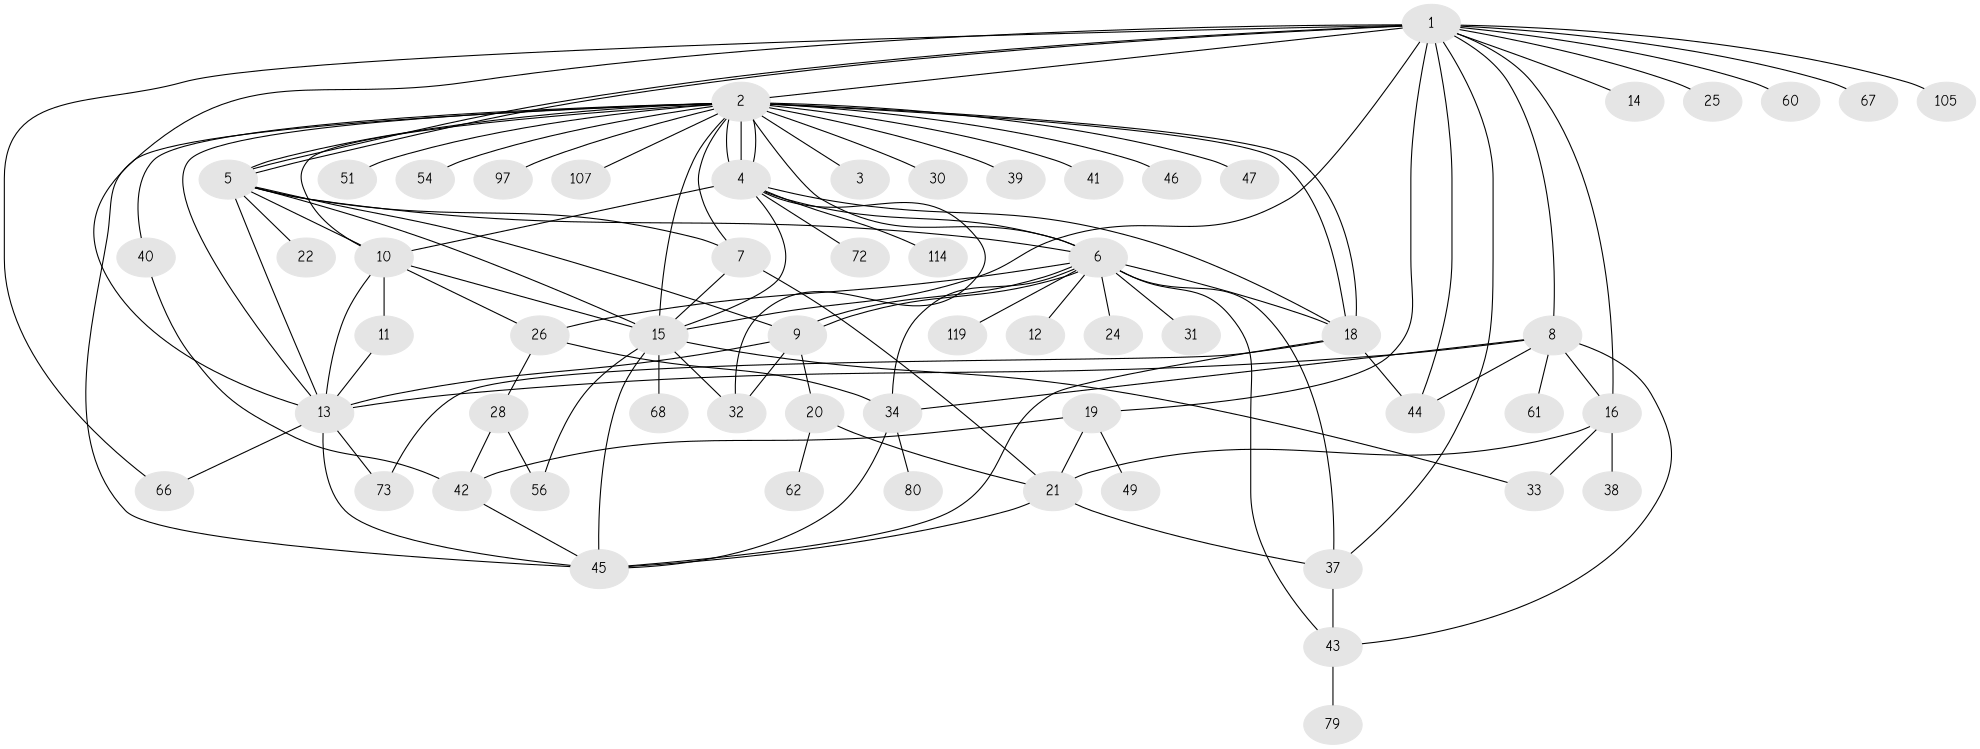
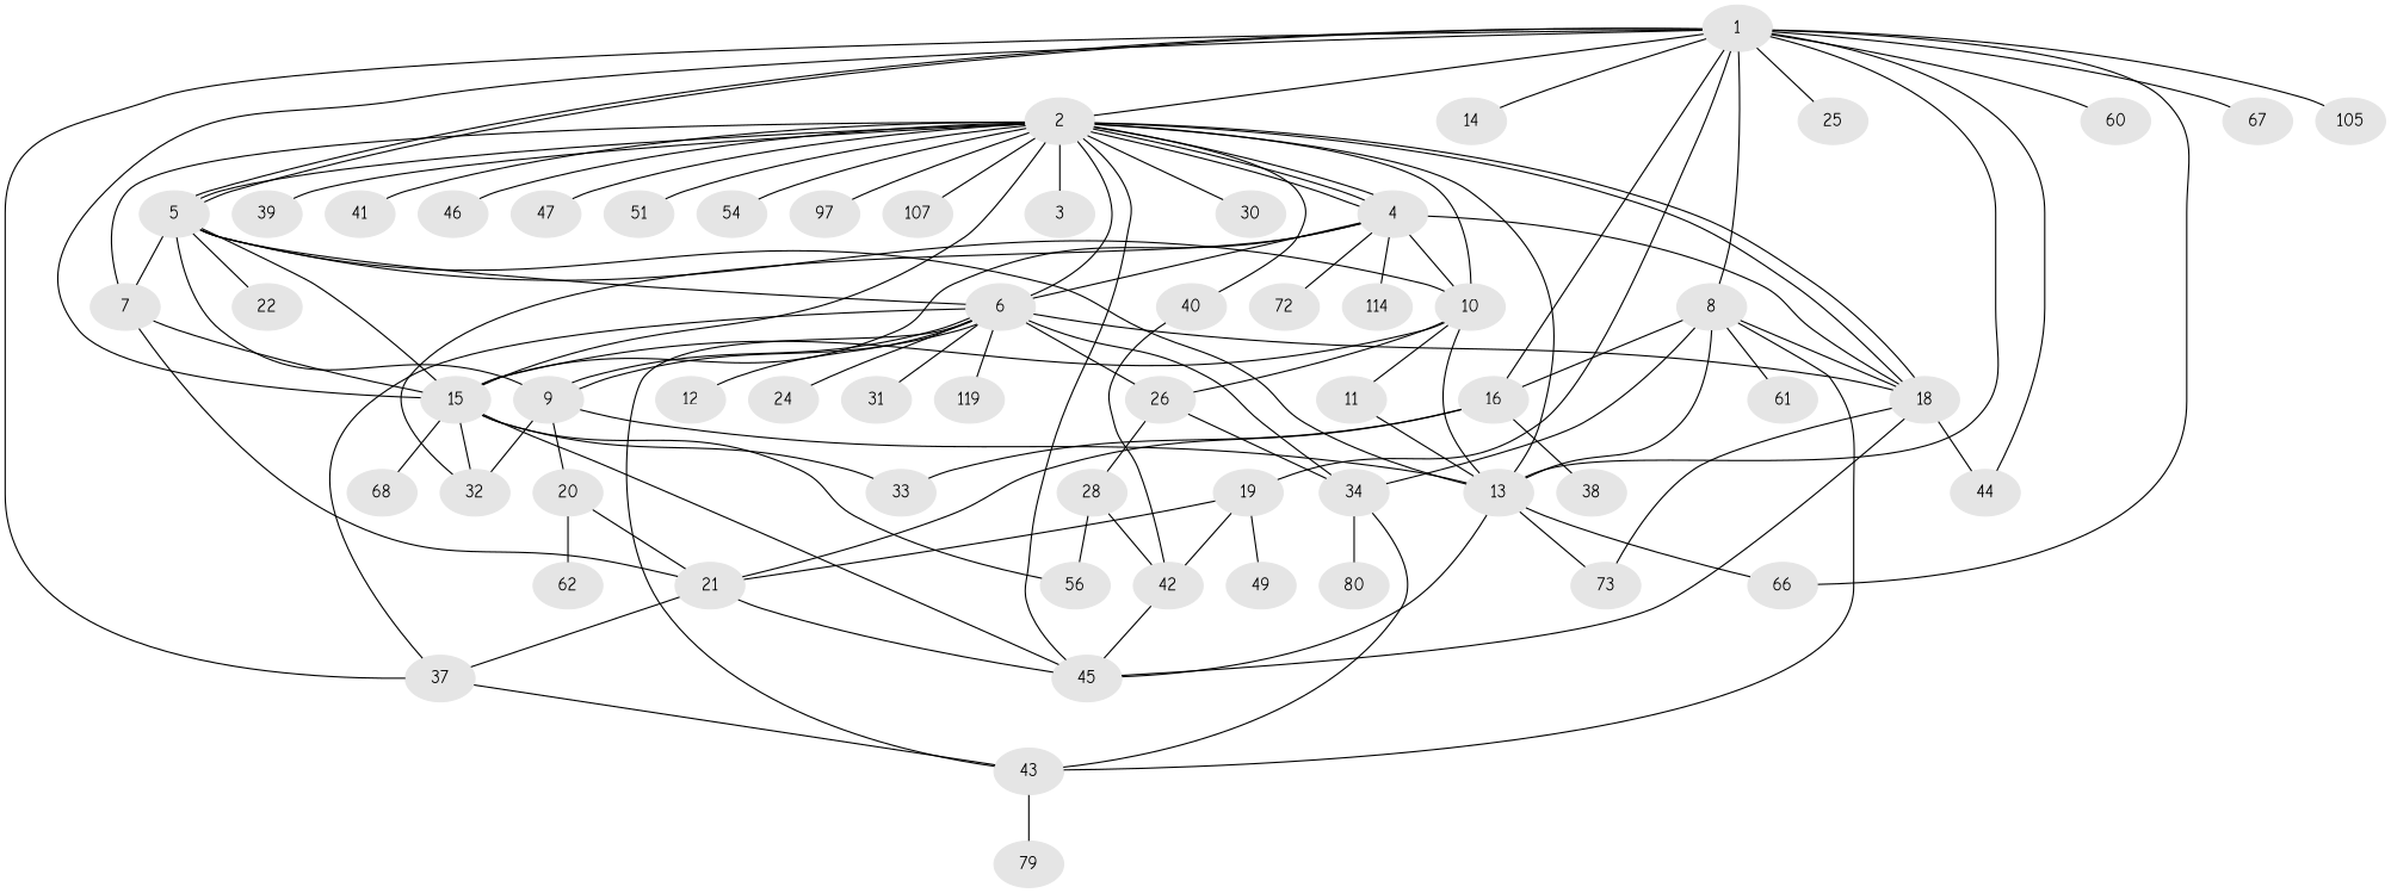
  graph {
    fontname="Comic Neue"
    node [color=gray90 fontname="Comic Neue" style=filled]
    edge [fontname="Comic Neue"]
    1 [super="+48"]
    2 [super="+27"]
    5 [super="+77"]
    8 [super="+78+76+92+70"]
    13 [super="+117+57+71"]
    14
    15 [super="+63+17"]
    16 [super="+35"]
    19 [super="+108+87"]
    25 [super="+124"]
    37
    44
    60
    66
    67
    105
    3
    4
    6 [super="+64"]
    7 [super="+90+93"]
    10 [super="+82+50+75"]
    18 [super="+36+102"]
    30
    39
    40 [super="+65"]
    41
    45 [super="+53+109+125+100"]
    46
    47 [super="+122"]
    51
    54
    97
    107
    9
    22
    34 [super="+58"]
    43 [super="+112+81+52"]
    61
    73 [super="+88"]
    32 [super="+120"]
    33
    56 [super="+98+94"]
    68
    21 [super="+59"]
    38
    42 [super="+55+83"]
    49
    80
    72
    114
    12
    24 [super="+103"]
    26 [super="+118+69+74"]
    31 [super="+91"]
    119
    11
    20
    28
    79
    62
    1 -- 2
    1 -- 5
    1 -- 5
    1 -- 8
    1 -- 13 [weight=2]
    1 -- 14
    1 -- 15 [weight=2]
    1 -- 16
    1 -- 19
    1 -- 25
    1 -- 37
    1 -- 44
    1 -- 60
    1 -- 66
    1 -- 67
    1 -- 105
    2 -- 5
    2 -- 13
    2 -- 15 [weight=2]
    2 -- 3
    2 -- 4
    2 -- 4
    2 -- 4
    2 -- 6
    2 -- 7
    2 -- 10
    2 -- 18
    2 -- 18
    2 -- 30
    2 -- 39
    2 -- 40
    2 -- 41
    2 -- 45
    2 -- 46
    2 -- 47
    2 -- 51
    2 -- 54
    2 -- 97
    2 -- 107
    5 -- 13
    5 -- 15
    5 -- 6
    5 -- 7
    5 -- 10
    5 -- 9
    5 -- 22
    8 -- 13 [weight=2]
    8 -- 16
-   8 -- 44
+   8 -- 18
    8 -- 34
    8 -- 43
    8 -- 61
    13 -- 66
    13 -- 45
    13 -- 73
    15 -- 45
    15 -- 32
    15 -- 33
    15 -- 56
    15 -- 68
    16 -- 33
    16 -- 21
    16 -- 38
    19 -- 21
    19 -- 42
    19 -- 49
    37 -- 43
    4 -- 15
    4 -- 6
    4 -- 10
    4 -- 18
    4 -- 32
    4 -- 72
    4 -- 114
    6 -- 37
    6 -- 18
    6 -- 9
    6 -- 9
    6 -- 34
    6 -- 43
    6 -- 12
    6 -- 24
    6 -- 26
    6 -- 31
    6 -- 119
    7 -- 15
    7 -- 21
    10 -- 13
    10 -- 15
    10 -- 26
    10 -- 11
    18 -- 44
    18 -- 45
    18 -- 73
    40 -- 42
    9 -- 13
    9 -- 32
    9 -- 20
-   34 -- 45
+   34 -- 43
    34 -- 80
    43 -- 79
    21 -- 37
    21 -- 45
    42 -- 45
    26 -- 34
    26 -- 28
    11 -- 13
    20 -- 21
    20 -- 62
    28 -- 56
    28 -- 42
  }
